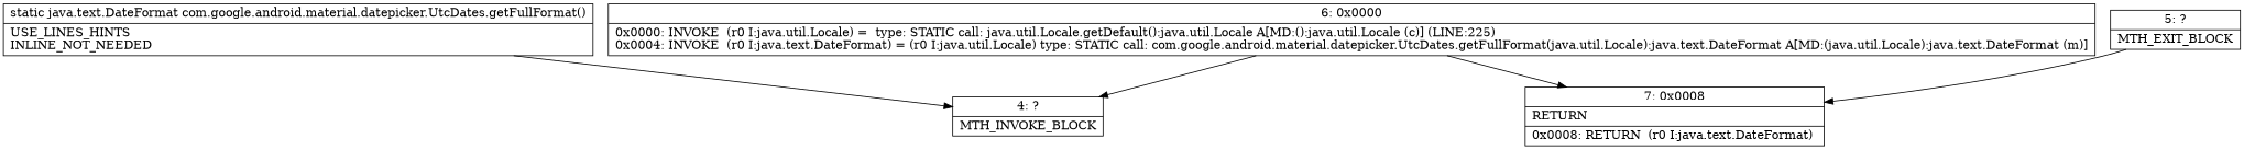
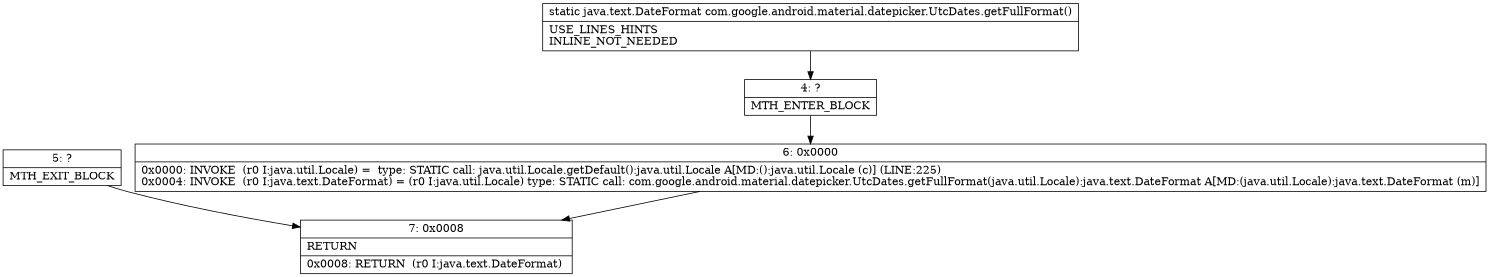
  digraph {
    node [shape=record]
-   n1 [label="{4\:\ ?|MTH_INVOKE_BLOCK\l}"]
+   n1 [label="{4\:\ ?|MTH_ENTER_BLOCK\l}"]
    n2 [label="{6\:\ 0x0000|0x0000: INVOKE  (r0 I:java.util.Locale) =  type: STATIC call: java.util.Locale.getDefault():java.util.Locale A[MD:():java.util.Locale (c)] (LINE:225)\l0x0004: INVOKE  (r0 I:java.text.DateFormat) = (r0 I:java.util.Locale) type: STATIC call: com.google.android.material.datepicker.UtcDates.getFullFormat(java.util.Locale):java.text.DateFormat A[MD:(java.util.Locale):java.text.DateFormat (m)]\l}"]
    n3 [label="{7\:\ 0x0008|RETURN\l|0x0008: RETURN  (r0 I:java.text.DateFormat) \l}"]
    n4 [label="{5\:\ ?|MTH_EXIT_BLOCK\l}"]
    n5 [label="{static java.text.DateFormat com.google.android.material.datepicker.UtcDates.getFullFormat()  | USE_LINES_HINTS\lINLINE_NOT_NEEDED\l}"]
-   n2 -> n1
+   n1 -> n2
    n2 -> n3
    n4 -> n3
    n5 -> n1
  }
